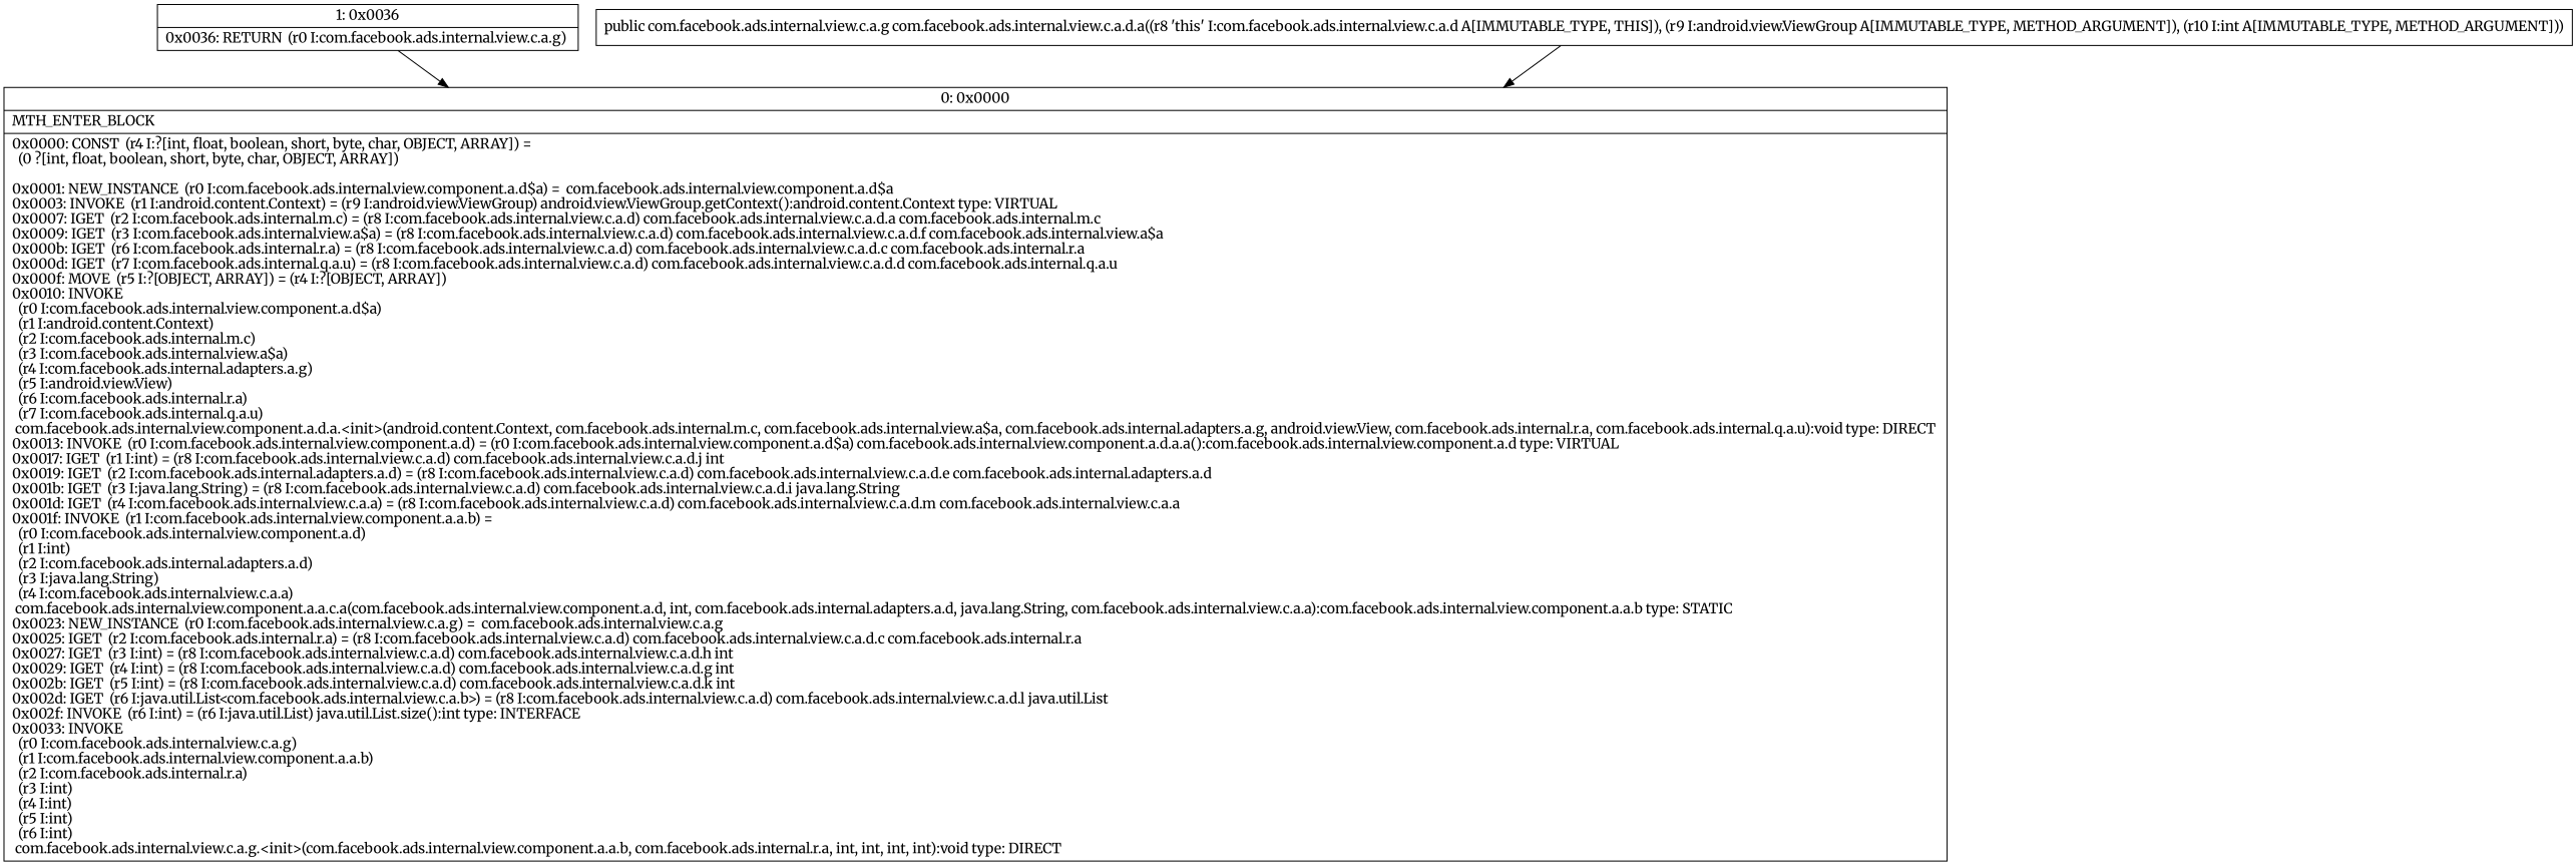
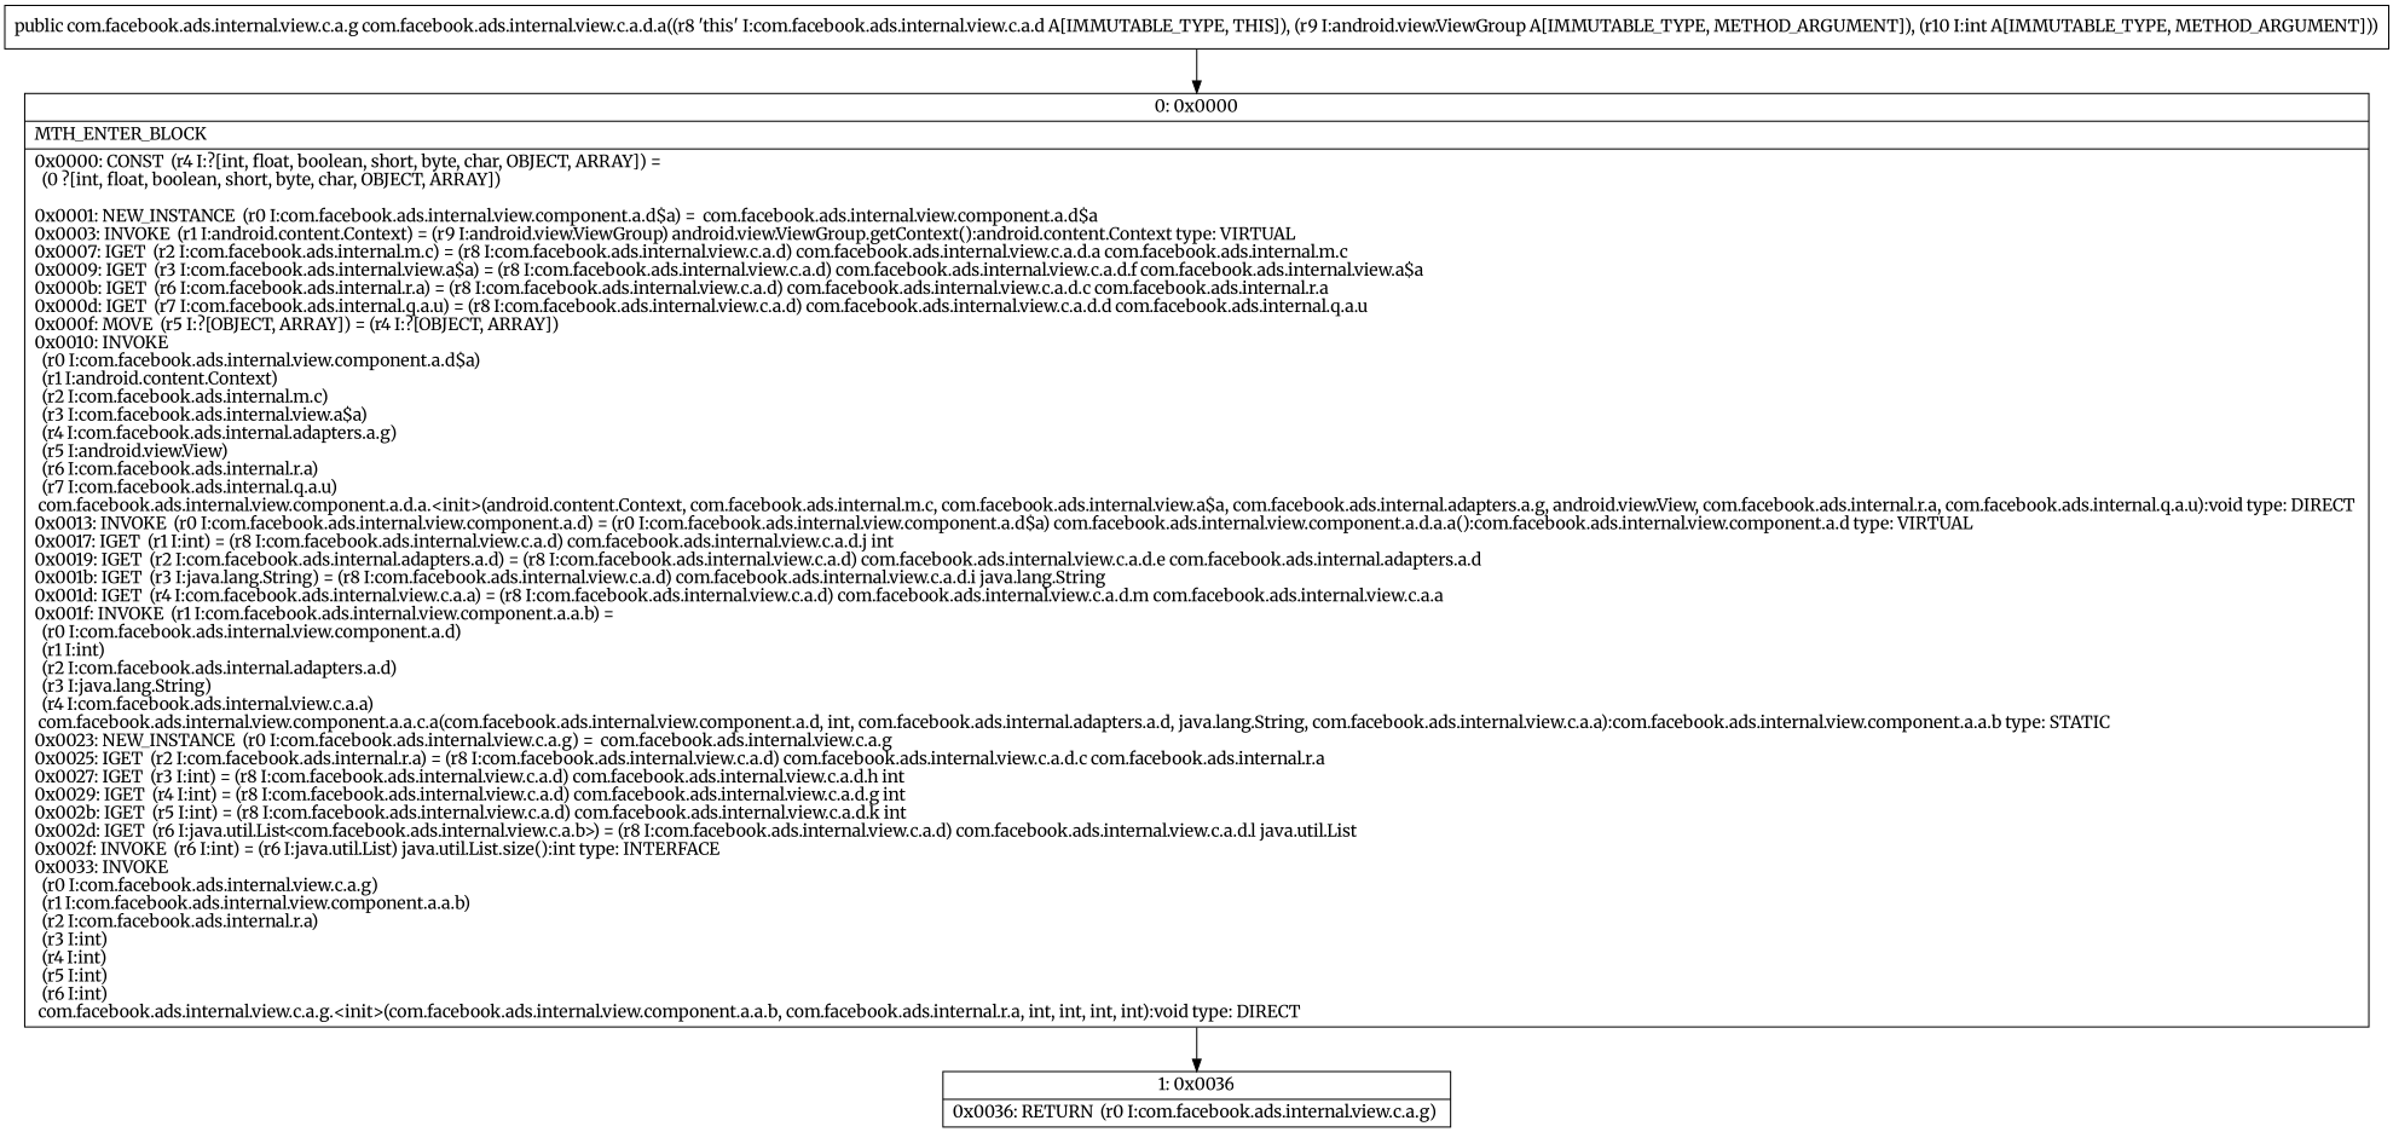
  digraph {
    fontname=Merriweather
    node [shape=record fontname=Merriweather]
    edge [fontname=Merriweather]
    n1 [label="{0\:\ 0x0000|MTH_ENTER_BLOCK\l|0x0000: CONST  (r4 I:?[int, float, boolean, short, byte, char, OBJECT, ARRAY]) = \l  (0 ?[int, float, boolean, short, byte, char, OBJECT, ARRAY])\l \l0x0001: NEW_INSTANCE  (r0 I:com.facebook.ads.internal.view.component.a.d$a) =  com.facebook.ads.internal.view.component.a.d$a \l0x0003: INVOKE  (r1 I:android.content.Context) = (r9 I:android.view.ViewGroup) android.view.ViewGroup.getContext():android.content.Context type: VIRTUAL \l0x0007: IGET  (r2 I:com.facebook.ads.internal.m.c) = (r8 I:com.facebook.ads.internal.view.c.a.d) com.facebook.ads.internal.view.c.a.d.a com.facebook.ads.internal.m.c \l0x0009: IGET  (r3 I:com.facebook.ads.internal.view.a$a) = (r8 I:com.facebook.ads.internal.view.c.a.d) com.facebook.ads.internal.view.c.a.d.f com.facebook.ads.internal.view.a$a \l0x000b: IGET  (r6 I:com.facebook.ads.internal.r.a) = (r8 I:com.facebook.ads.internal.view.c.a.d) com.facebook.ads.internal.view.c.a.d.c com.facebook.ads.internal.r.a \l0x000d: IGET  (r7 I:com.facebook.ads.internal.q.a.u) = (r8 I:com.facebook.ads.internal.view.c.a.d) com.facebook.ads.internal.view.c.a.d.d com.facebook.ads.internal.q.a.u \l0x000f: MOVE  (r5 I:?[OBJECT, ARRAY]) = (r4 I:?[OBJECT, ARRAY]) \l0x0010: INVOKE  \l  (r0 I:com.facebook.ads.internal.view.component.a.d$a)\l  (r1 I:android.content.Context)\l  (r2 I:com.facebook.ads.internal.m.c)\l  (r3 I:com.facebook.ads.internal.view.a$a)\l  (r4 I:com.facebook.ads.internal.adapters.a.g)\l  (r5 I:android.view.View)\l  (r6 I:com.facebook.ads.internal.r.a)\l  (r7 I:com.facebook.ads.internal.q.a.u)\l com.facebook.ads.internal.view.component.a.d.a.\<init\>(android.content.Context, com.facebook.ads.internal.m.c, com.facebook.ads.internal.view.a$a, com.facebook.ads.internal.adapters.a.g, android.view.View, com.facebook.ads.internal.r.a, com.facebook.ads.internal.q.a.u):void type: DIRECT \l0x0013: INVOKE  (r0 I:com.facebook.ads.internal.view.component.a.d) = (r0 I:com.facebook.ads.internal.view.component.a.d$a) com.facebook.ads.internal.view.component.a.d.a.a():com.facebook.ads.internal.view.component.a.d type: VIRTUAL \l0x0017: IGET  (r1 I:int) = (r8 I:com.facebook.ads.internal.view.c.a.d) com.facebook.ads.internal.view.c.a.d.j int \l0x0019: IGET  (r2 I:com.facebook.ads.internal.adapters.a.d) = (r8 I:com.facebook.ads.internal.view.c.a.d) com.facebook.ads.internal.view.c.a.d.e com.facebook.ads.internal.adapters.a.d \l0x001b: IGET  (r3 I:java.lang.String) = (r8 I:com.facebook.ads.internal.view.c.a.d) com.facebook.ads.internal.view.c.a.d.i java.lang.String \l0x001d: IGET  (r4 I:com.facebook.ads.internal.view.c.a.a) = (r8 I:com.facebook.ads.internal.view.c.a.d) com.facebook.ads.internal.view.c.a.d.m com.facebook.ads.internal.view.c.a.a \l0x001f: INVOKE  (r1 I:com.facebook.ads.internal.view.component.a.a.b) = \l  (r0 I:com.facebook.ads.internal.view.component.a.d)\l  (r1 I:int)\l  (r2 I:com.facebook.ads.internal.adapters.a.d)\l  (r3 I:java.lang.String)\l  (r4 I:com.facebook.ads.internal.view.c.a.a)\l com.facebook.ads.internal.view.component.a.a.c.a(com.facebook.ads.internal.view.component.a.d, int, com.facebook.ads.internal.adapters.a.d, java.lang.String, com.facebook.ads.internal.view.c.a.a):com.facebook.ads.internal.view.component.a.a.b type: STATIC \l0x0023: NEW_INSTANCE  (r0 I:com.facebook.ads.internal.view.c.a.g) =  com.facebook.ads.internal.view.c.a.g \l0x0025: IGET  (r2 I:com.facebook.ads.internal.r.a) = (r8 I:com.facebook.ads.internal.view.c.a.d) com.facebook.ads.internal.view.c.a.d.c com.facebook.ads.internal.r.a \l0x0027: IGET  (r3 I:int) = (r8 I:com.facebook.ads.internal.view.c.a.d) com.facebook.ads.internal.view.c.a.d.h int \l0x0029: IGET  (r4 I:int) = (r8 I:com.facebook.ads.internal.view.c.a.d) com.facebook.ads.internal.view.c.a.d.g int \l0x002b: IGET  (r5 I:int) = (r8 I:com.facebook.ads.internal.view.c.a.d) com.facebook.ads.internal.view.c.a.d.k int \l0x002d: IGET  (r6 I:java.util.List\<com.facebook.ads.internal.view.c.a.b\>) = (r8 I:com.facebook.ads.internal.view.c.a.d) com.facebook.ads.internal.view.c.a.d.l java.util.List \l0x002f: INVOKE  (r6 I:int) = (r6 I:java.util.List) java.util.List.size():int type: INTERFACE \l0x0033: INVOKE  \l  (r0 I:com.facebook.ads.internal.view.c.a.g)\l  (r1 I:com.facebook.ads.internal.view.component.a.a.b)\l  (r2 I:com.facebook.ads.internal.r.a)\l  (r3 I:int)\l  (r4 I:int)\l  (r5 I:int)\l  (r6 I:int)\l com.facebook.ads.internal.view.c.a.g.\<init\>(com.facebook.ads.internal.view.component.a.a.b, com.facebook.ads.internal.r.a, int, int, int, int):void type: DIRECT \l}"]
    n2 [label="{1\:\ 0x0036|0x0036: RETURN  (r0 I:com.facebook.ads.internal.view.c.a.g) \l}"]
    n3 [label="{public com.facebook.ads.internal.view.c.a.g com.facebook.ads.internal.view.c.a.d.a((r8 'this' I:com.facebook.ads.internal.view.c.a.d A[IMMUTABLE_TYPE, THIS]), (r9 I:android.view.ViewGroup A[IMMUTABLE_TYPE, METHOD_ARGUMENT]), (r10 I:int A[IMMUTABLE_TYPE, METHOD_ARGUMENT])) }"]
-   n2 -> n1
+   n1 -> n2
    n3 -> n1
  }
